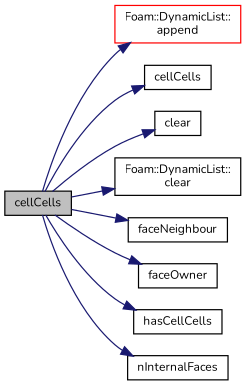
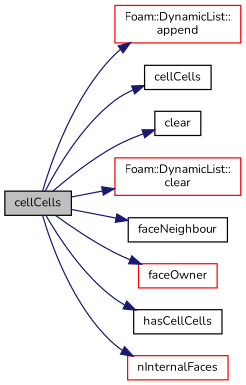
  digraph {
    fontname=Nunito
    rankdir=LR
    node [color=black fontname=Nunito fontsize=10 shape=record]
    edge [color=midnightblue fontname=Nunito fontsize=10 labelfontname=Helvetica labelfontsize=10 style=solid]
    n1 [fillcolor=grey75 fontcolor=black height=0.2 label=cellCells style=filled width=0.4]
    n2 [color=red height=0.2 label="Foam::DynamicList::\lappend" width=0.4]
    n3 [height=0.2 label=cellCells width=0.4]
    n4 [height=0.2 label=clear width=0.4]
-   n5 [height=0.2 label="Foam::DynamicList::\lclear" width=0.4]
+   n5 [color=red height=0.2 label="Foam::DynamicList::\lclear" width=0.4]
    n6 [height=0.2 label=faceNeighbour width=0.4]
-   n7 [height=0.2 label=faceOwner width=0.4]
+   n7 [color=red height=0.2 label=faceOwner width=0.4]
    n8 [height=0.2 label=hasCellCells width=0.4]
-   n9 [height=0.2 label=nInternalFaces width=0.4]
+   n9 [color=red height=0.2 label=nInternalFaces width=0.4]
    n1 -> n2
    n1 -> n3
    n1 -> n4
    n1 -> n5
    n1 -> n6
    n1 -> n7
    n1 -> n8
    n1 -> n9
  }
